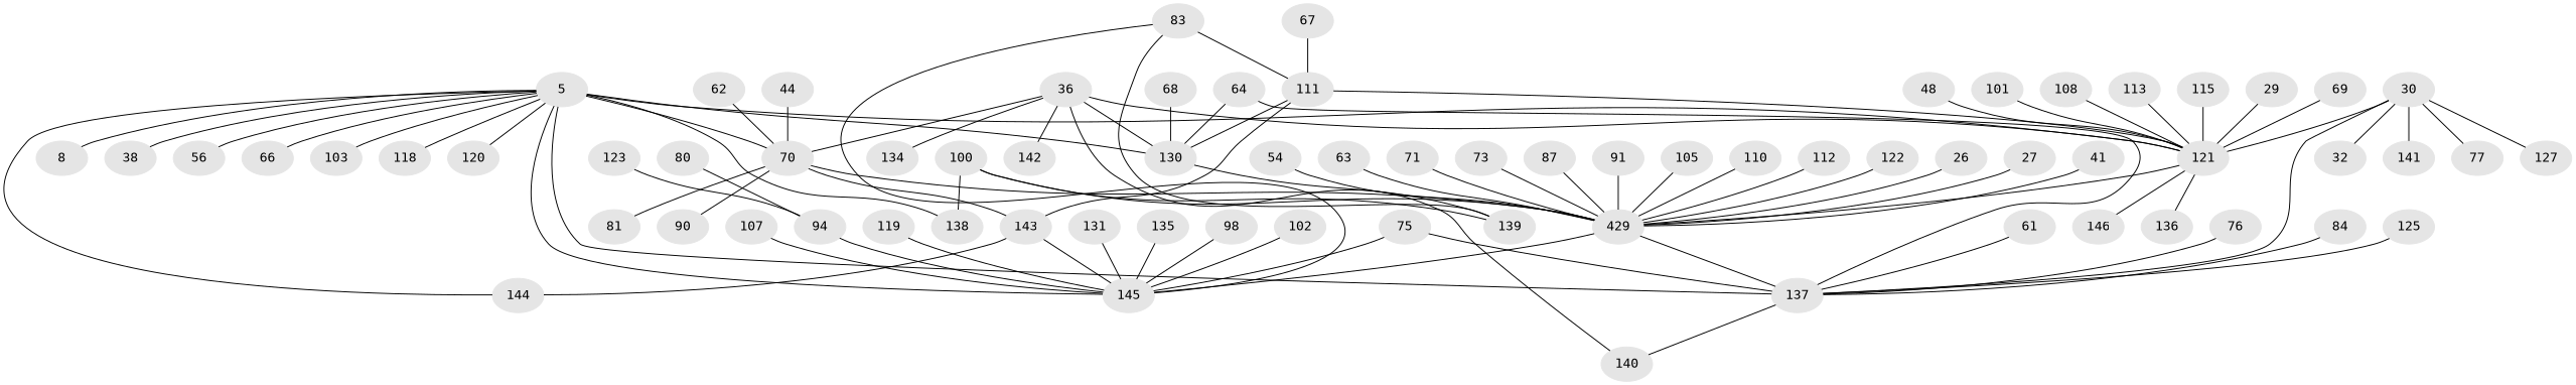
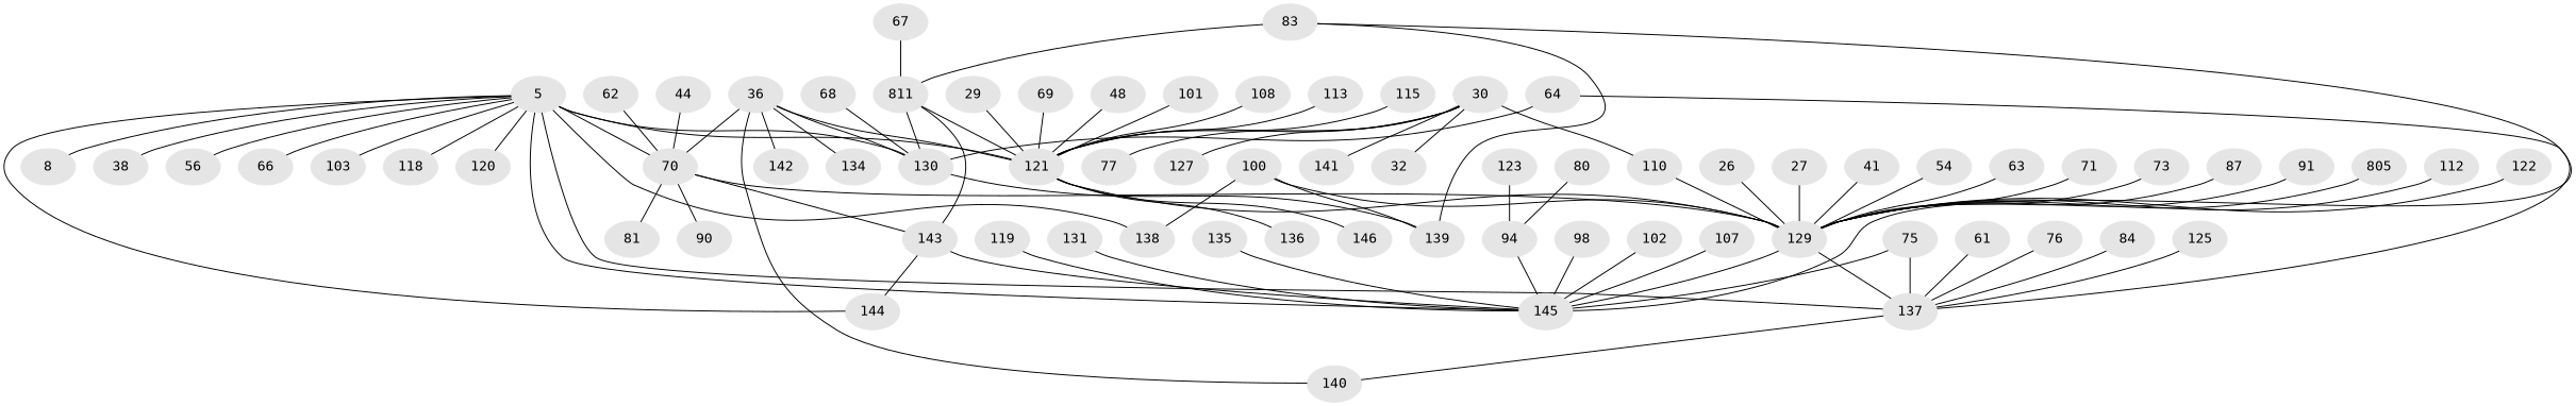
  graph {
    fontname="DejaVu Sans Mono"
    node [color=gray90 fontname="DejaVu Sans Mono" style=filled]
    edge [fontname="DejaVu Sans Mono"]
    5
    8
    38
    56 [super="+42"]
    66 [super="+55"]
    70 [super="+33+51+59"]
    103 [super="+78"]
    118 [super="+101"]
    120
    121 [super="+17+65"]
    130 [super="+15+114"]
    137 [super="+58+132"]
    138 [super="+133+128"]
    144 [super="+86+92+116"]
    145 [super="+93+72+16+126+85"]
-   129 [super="+1+4+10+60" label=429]
+   129 [super="+1+4+10+60"]
    81
    90
    143 [super="+82+97"]
    136
    146 [super="+43"]
    139 [super="+34+124"]
    140
    26
    27
    29
    30 [super="+19"]
    32
    77
    127
    141
    36
    134
    142
    41
    44
    54
    61
    62
    63
    64
-   111 [super="+9+6+96"]
+   111 [super="+9+6+96" label=811]
    67
    68
    69
    71
    73
    75
    76
    80
    94
    83
    84
    87
    n55 [label=48]
    91
    98
    100 [super="+47"]
    102
    n60 [label=101 super="+11"]
-   105
+   105 [label=805]
    107
    108
    110
    112
    113 [super="+37"]
    115
    119
    122 [super="+117"]
    123
    125
    131
    135 [super="+89"]
    5 -- 8
    5 -- 38
    5 -- 56
    5 -- 66
    5 -- 70 [weight=2]
    5 -- 103
    5 -- 118
    5 -- 120
    5 -- 121 [weight=3]
    5 -- 130 [weight=2]
    5 -- 137 [weight=3]
    5 -- 138
    5 -- 144
    5 -- 145 [weight=2]
    70 -- 129
    70 -- 81
    70 -- 90
    70 -- 143
    121 -- 129 [weight=3]
    121 -- 136
    121 -- 146
    130 -- 139
    137 -- 140
    129 -- 137
    129 -- 145 [weight=3]
    143 -- 144
    143 -- 145 [weight=2]
    26 -- 129
    27 -- 129
    29 -- 121
    30 -- 121 [weight=2]
-   30 -- 137
+   30 -- 110
    30 -- 32
    30 -- 77
    30 -- 127
    30 -- 141
    36 -- 70
    36 -- 121
    36 -- 130 [weight=2]
    36 -- 140
    36 -- 134
    36 -- 142
    41 -- 129
    44 -- 70
    54 -- 129
    61 -- 137
    62 -- 70
    63 -- 129
    64 -- 130
    64 -- 137
    111 -- 121 [weight=3]
    111 -- 130
    111 -- 143 [weight=2]
    67 -- 111
    68 -- 130
    69 -- 121
    71 -- 129
    73 -- 129
    75 -- 137
    75 -- 145
    76 -- 137
    80 -- 94
    94 -- 145
    83 -- 145
    83 -- 139
    83 -- 111 [weight=2]
    84 -- 137
    87 -- 129
    n55 -- 121
    91 -- 129
    98 -- 145
    100 -- 138
    100 -- 129 [weight=2]
    100 -- 139
    102 -- 145
    n60 -- 121
    105 -- 129
    107 -- 145
    108 -- 121
    110 -- 129
    112 -- 129
    113 -- 121
    115 -- 121
    119 -- 145
    122 -- 129
    123 -- 94
    125 -- 137
    131 -- 145
    135 -- 145
  }
